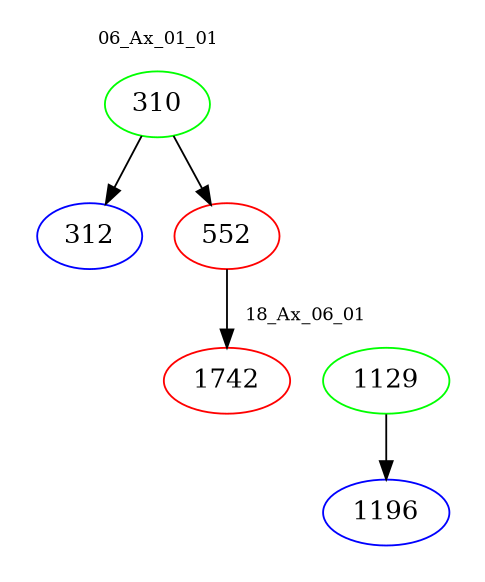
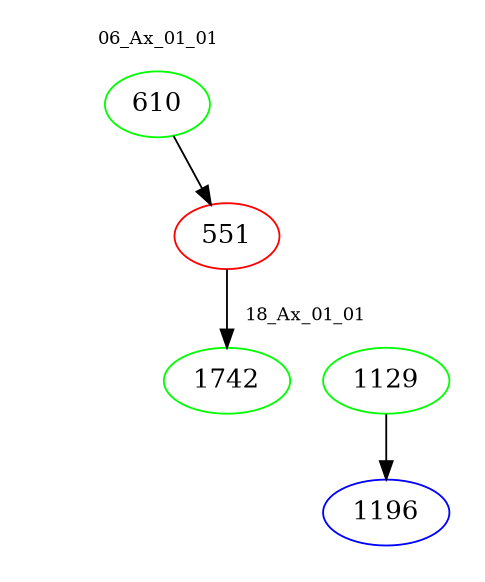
  digraph {
    node [color=green]
    edge [color=black]
-   n1 [label=310]
-   n2 [color=blue label=312]
-   n3 [color=red label=552]
+   n1 [label=610]
+   n3 [color=red label=551]
    n4 [label=1129]
    n5 [color=blue label=1196]
-   n6 [color=red label=1742]
+   n6 [label=1742]
    subgraph cluster_1 {
      color=white
      fontsize=10
      label="06_Ax_01_01"
      n1
-     n2
      n3
    }
    subgraph cluster_2 {
      color=white
      fontsize=10
-     label="18_Ax_06_01"
+     label="18_Ax_01_01"
      n4
      n5
      n6
    }
-   n1 -> n2
    n1 -> n3
    n3 -> n6
    n4 -> n5
  }
